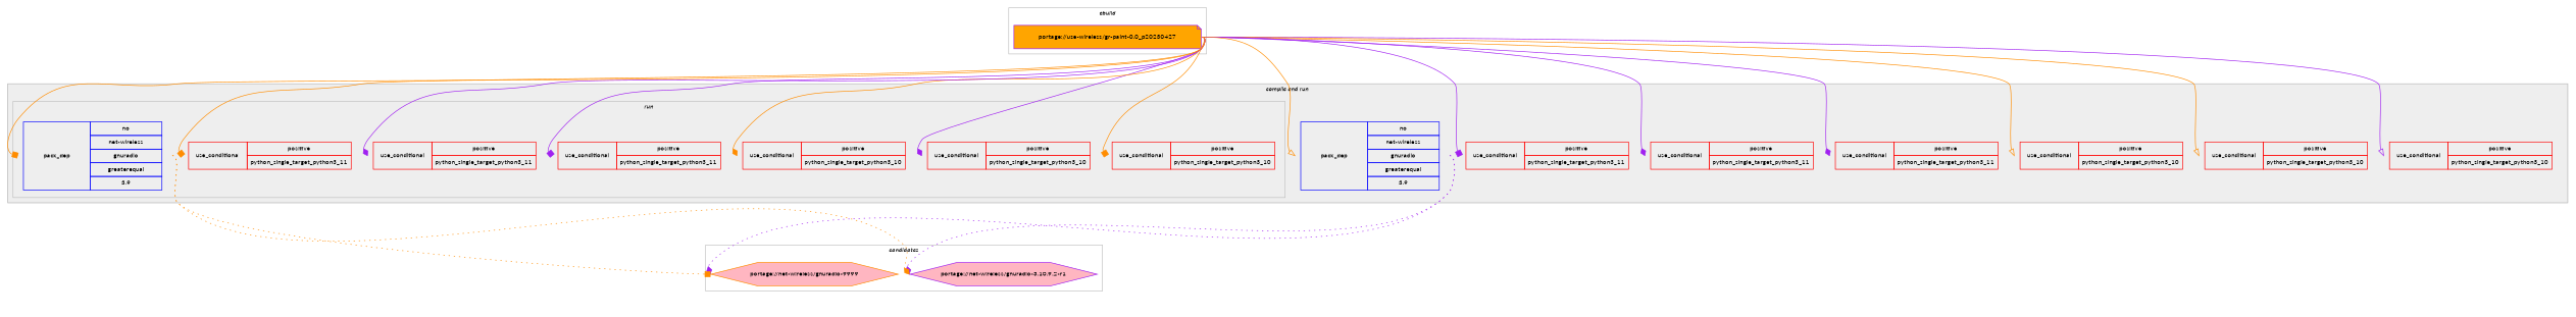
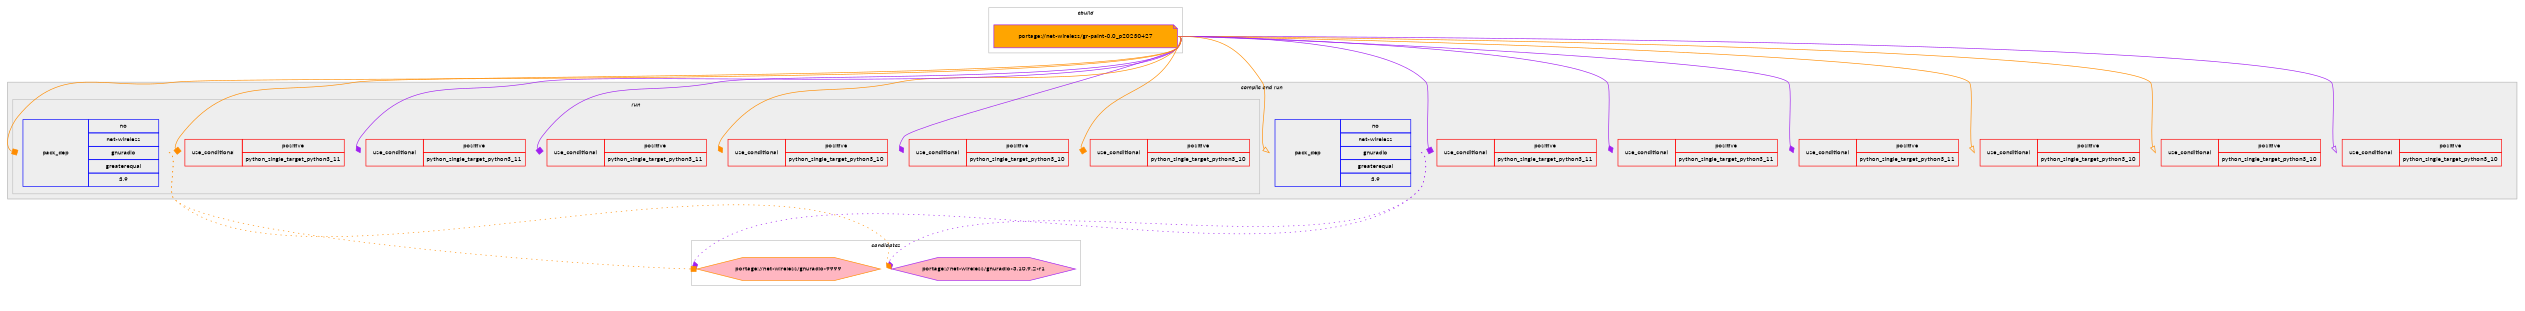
  digraph {
    compound=true
    concentrate=true
    fontname=Lato
    fontsize=10
    newrank=true
    rankdir=TB
    ranksep=1.5
    node [color=red fontname=Lato fontsize=10 shape=none]
    edge [arrowhead=diamond headport=w style=solid tailport=e weight=20 color=purple fontname=Lato]
-   n1 [color=purple label="portage://use-wireless/gr-paint-0.0_p20230427" width=4 style=filled fillcolor=orange shape=note]
+   n1 [color=purple label="portage://net-wireless/gr-paint-0.0_p20230427" width=4 style=filled fillcolor=orange shape=note]
    n2 [label=<<TABLE BORDER="0" CELLBORDER="1" CELLSPACING="0" CELLPADDING="4"><TR><TD ROWSPAN="3" CELLPADDING="10">use_conditional</TD></TR><TR><TD>positive</TD></TR><TR><TD>python_single_target_python3_10</TD></TR></TABLE>>]
    n3 [label=<<TABLE BORDER="0" CELLBORDER="1" CELLSPACING="0" CELLPADDING="4"><TR><TD ROWSPAN="3" CELLPADDING="10">use_conditional</TD></TR><TR><TD>positive</TD></TR><TR><TD>python_single_target_python3_10</TD></TR></TABLE>>]
    n4 [label=<<TABLE BORDER="0" CELLBORDER="1" CELLSPACING="0" CELLPADDING="4"><TR><TD ROWSPAN="3" CELLPADDING="10">use_conditional</TD></TR><TR><TD>positive</TD></TR><TR><TD>python_single_target_python3_10</TD></TR></TABLE>>]
    n5 [label=<<TABLE BORDER="0" CELLBORDER="1" CELLSPACING="0" CELLPADDING="4"><TR><TD ROWSPAN="3" CELLPADDING="10">use_conditional</TD></TR><TR><TD>positive</TD></TR><TR><TD>python_single_target_python3_11</TD></TR></TABLE>>]
    n6 [label=<<TABLE BORDER="0" CELLBORDER="1" CELLSPACING="0" CELLPADDING="4"><TR><TD ROWSPAN="3" CELLPADDING="10">use_conditional</TD></TR><TR><TD>positive</TD></TR><TR><TD>python_single_target_python3_11</TD></TR></TABLE>>]
    n7 [label=<<TABLE BORDER="0" CELLBORDER="1" CELLSPACING="0" CELLPADDING="4"><TR><TD ROWSPAN="3" CELLPADDING="10">use_conditional</TD></TR><TR><TD>positive</TD></TR><TR><TD>python_single_target_python3_11</TD></TR></TABLE>>]
    n8 [color=blue label=<<TABLE BORDER="0" CELLBORDER="1" CELLSPACING="0" CELLPADDING="4" WIDTH="220"><TR><TD ROWSPAN="6" CELLPADDING="30">pack_dep</TD></TR><TR><TD WIDTH="110">no</TD></TR><TR><TD>net-wireless</TD></TR><TR><TD>gnuradio</TD></TR><TR><TD>greaterequal</TD></TR><TR><TD>3.9</TD></TR></TABLE>>]
    n9 [label=<<TABLE BORDER="0" CELLBORDER="1" CELLSPACING="0" CELLPADDING="4"><TR><TD ROWSPAN="3" CELLPADDING="10">use_conditional</TD></TR><TR><TD>positive</TD></TR><TR><TD>python_single_target_python3_10</TD></TR></TABLE>>]
    n10 [label=<<TABLE BORDER="0" CELLBORDER="1" CELLSPACING="0" CELLPADDING="4"><TR><TD ROWSPAN="3" CELLPADDING="10">use_conditional</TD></TR><TR><TD>positive</TD></TR><TR><TD>python_single_target_python3_10</TD></TR></TABLE>>]
    n11 [label=<<TABLE BORDER="0" CELLBORDER="1" CELLSPACING="0" CELLPADDING="4"><TR><TD ROWSPAN="3" CELLPADDING="10">use_conditional</TD></TR><TR><TD>positive</TD></TR><TR><TD>python_single_target_python3_10</TD></TR></TABLE>>]
    n12 [label=<<TABLE BORDER="0" CELLBORDER="1" CELLSPACING="0" CELLPADDING="4"><TR><TD ROWSPAN="3" CELLPADDING="10">use_conditional</TD></TR><TR><TD>positive</TD></TR><TR><TD>python_single_target_python3_11</TD></TR></TABLE>>]
    n13 [label=<<TABLE BORDER="0" CELLBORDER="1" CELLSPACING="0" CELLPADDING="4"><TR><TD ROWSPAN="3" CELLPADDING="10">use_conditional</TD></TR><TR><TD>positive</TD></TR><TR><TD>python_single_target_python3_11</TD></TR></TABLE>>]
    n14 [label=<<TABLE BORDER="0" CELLBORDER="1" CELLSPACING="0" CELLPADDING="4"><TR><TD ROWSPAN="3" CELLPADDING="10">use_conditional</TD></TR><TR><TD>positive</TD></TR><TR><TD>python_single_target_python3_11</TD></TR></TABLE>>]
    n15 [color=blue label=<<TABLE BORDER="0" CELLBORDER="1" CELLSPACING="0" CELLPADDING="4" WIDTH="220"><TR><TD ROWSPAN="6" CELLPADDING="30">pack_dep</TD></TR><TR><TD WIDTH="110">no</TD></TR><TR><TD>net-wireless</TD></TR><TR><TD>gnuradio</TD></TR><TR><TD>greaterequal</TD></TR><TR><TD>3.9</TD></TR></TABLE>>]
    n16 [color=purple label="portage://net-wireless/gnuradio-3.10.9.2-r1" width=4 style=filled fillcolor=lightpink shape=hexagon]
    n17 [color=darkorange label="portage://net-wireless/gnuradio-9999" width=4 style=filled fillcolor=lightpink shape=hexagon]
    subgraph cluster_1 {
      color=gray
      label=<<i>ebuild</i>>
      rank=same
      n1
    }
    subgraph cluster_2 {
      color=gray
      label=<<i>dependencies</i>>
      subgraph cluster_3 {
        color=gray
        fillcolor="#eeeeee"
        label=<<i>compile</i>>
        style=filled
        subgraph sub_4 {
          color=gray
          fillcolor="#eeeeee"
          label=<<i>compile</i>>
          style=filled
          n2
        }
        subgraph sub_5 {
          color=gray
          fillcolor="#eeeeee"
          label=<<i>compile</i>>
          style=filled
          n3
        }
        subgraph sub_6 {
          color=gray
          fillcolor="#eeeeee"
          label=<<i>compile</i>>
          style=filled
          n4
        }
        subgraph sub_7 {
          color=gray
          fillcolor="#eeeeee"
          label=<<i>compile</i>>
          style=filled
          n5
        }
        subgraph sub_8 {
          color=gray
          fillcolor="#eeeeee"
          label=<<i>compile</i>>
          style=filled
          n6
        }
        subgraph sub_9 {
          color=gray
          fillcolor="#eeeeee"
          label=<<i>compile</i>>
          style=filled
          n7
        }
        subgraph sub_10 {
          color=gray
          fillcolor="#eeeeee"
          label=<<i>compile</i>>
          style=filled
          n8
        }
      }
      subgraph cluster_11 {
        color=gray
        fillcolor="#eeeeee"
        label=<<i>compile and run</i>>
        style=filled
      }
      subgraph cluster_12 {
        color=gray
        fillcolor="#eeeeee"
        label=<<i>run</i>>
        style=filled
        subgraph sub_13 {
          color=gray
          fillcolor="#eeeeee"
          label=<<i>run</i>>
          style=filled
          n9
        }
        subgraph sub_14 {
          color=gray
          fillcolor="#eeeeee"
          label=<<i>run</i>>
          style=filled
          n10
        }
        subgraph sub_15 {
          color=gray
          fillcolor="#eeeeee"
          label=<<i>run</i>>
          style=filled
          n11
        }
        subgraph sub_16 {
          color=gray
          fillcolor="#eeeeee"
          label=<<i>run</i>>
          style=filled
          n12
        }
        subgraph sub_17 {
          color=gray
          fillcolor="#eeeeee"
          label=<<i>run</i>>
          style=filled
          n13
        }
        subgraph sub_18 {
          color=gray
          fillcolor="#eeeeee"
          label=<<i>run</i>>
          style=filled
          n14
        }
        subgraph sub_19 {
          color=gray
          fillcolor="#eeeeee"
          label=<<i>run</i>>
          style=filled
          n15
        }
      }
    }
    subgraph cluster_20 {
      color=gray
      label=<<i>candidates</i>>
      rank=same
      subgraph sub_21 {
        color=black
        label=<<i>candidates</i>>
        nodesep=1
        rank=same
        n16
        n17
      }
      subgraph sub_22 {
        color=black
        label=<<i>candidates</i>>
        nodesep=1
        rank=same
        n16
        n17
      }
    }
    n1 -> n2 [arrowhead=onormal]
    n1 -> n3 [arrowhead=onormal color=darkorange]
    n1 -> n4 [arrowhead=onormal color=darkorange]
    n1 -> n5
    n1 -> n6
    n1 -> n7 [arrowhead=box]
    n1 -> n8 [arrowhead=onormal color=darkorange]
    n1 -> n9 [arrowhead=box color=darkorange]
    n1 -> n10
    n1 -> n11 [color=darkorange]
    n1 -> n12 [arrowhead=box]
    n1 -> n13
    n1 -> n14 [arrowhead=box color=darkorange]
    n1 -> n15 [arrowhead=box color=darkorange]
    n8 -> n16 [style=dotted weight=100]
    n8 -> n17 [style=dotted weight=100]
    n15 -> n16 [style=dotted weight=100 color=darkorange]
    n15 -> n17 [arrowhead=box style=dotted weight=100 color=darkorange]
  }
